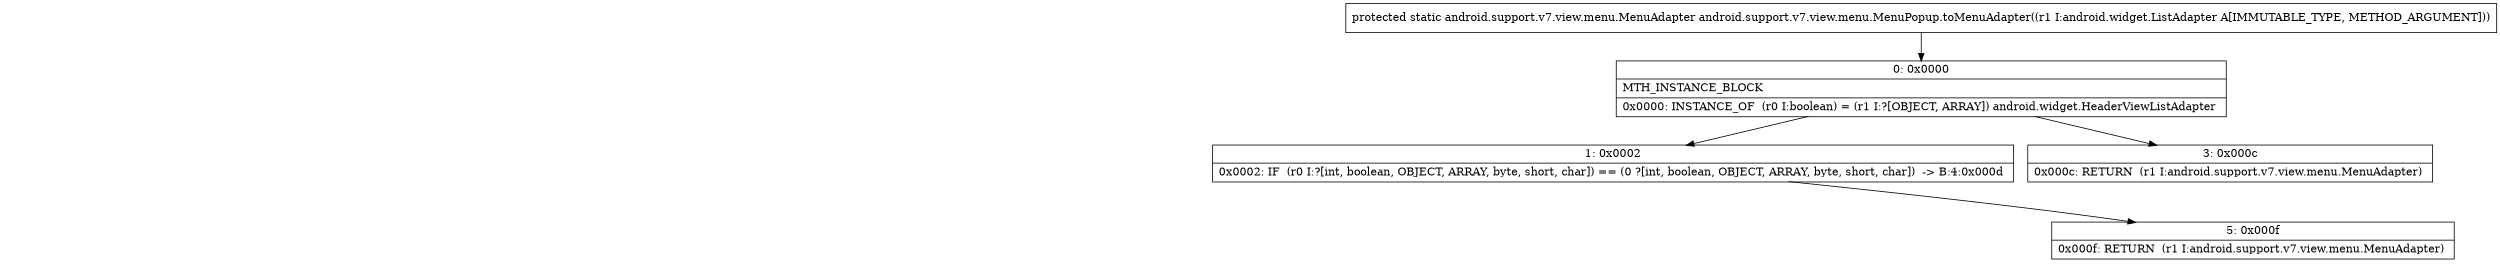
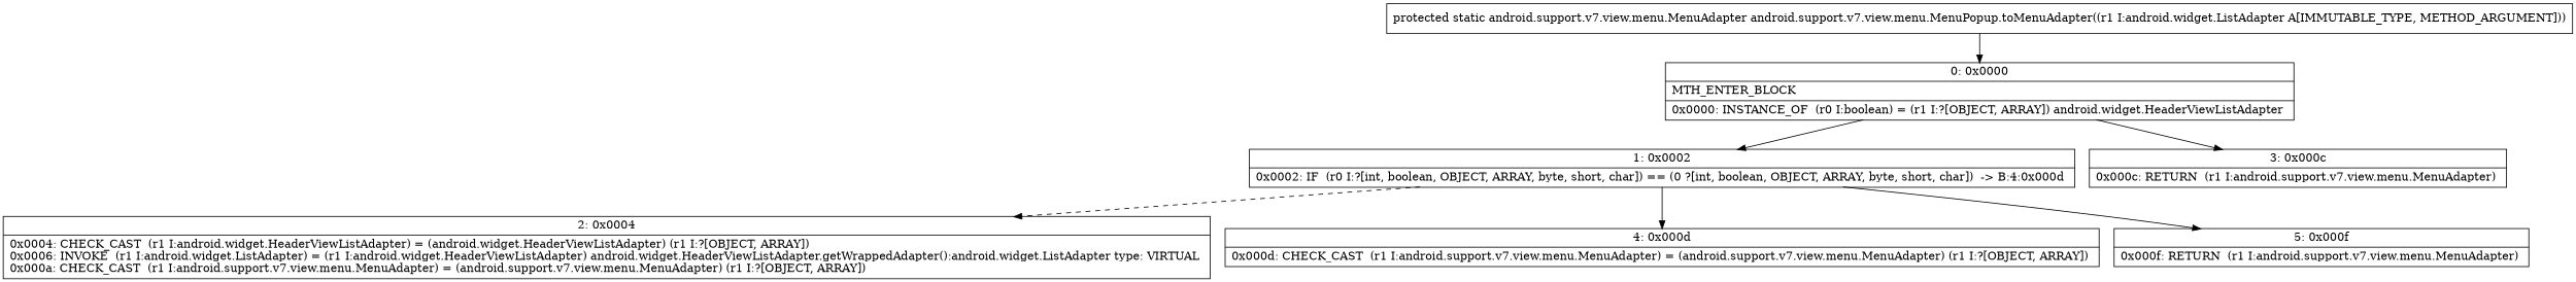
  digraph {
    node [shape=record]
-   n1 [label="{0\:\ 0x0000|MTH_INSTANCE_BLOCK\l|0x0000: INSTANCE_OF  (r0 I:boolean) = (r1 I:?[OBJECT, ARRAY]) android.widget.HeaderViewListAdapter \l}"]
+   n1 [label="{0\:\ 0x0000|MTH_ENTER_BLOCK\l|0x0000: INSTANCE_OF  (r0 I:boolean) = (r1 I:?[OBJECT, ARRAY]) android.widget.HeaderViewListAdapter \l}"]
    n2 [label="{1\:\ 0x0002|0x0002: IF  (r0 I:?[int, boolean, OBJECT, ARRAY, byte, short, char]) == (0 ?[int, boolean, OBJECT, ARRAY, byte, short, char])  \-\> B:4:0x000d \l}"]
    n3 [label="{3\:\ 0x000c|0x000c: RETURN  (r1 I:android.support.v7.view.menu.MenuAdapter) \l}"]
+   n4 [label="{2\:\ 0x0004|0x0004: CHECK_CAST  (r1 I:android.widget.HeaderViewListAdapter) = (android.widget.HeaderViewListAdapter) (r1 I:?[OBJECT, ARRAY]) \l0x0006: INVOKE  (r1 I:android.widget.ListAdapter) = (r1 I:android.widget.HeaderViewListAdapter) android.widget.HeaderViewListAdapter.getWrappedAdapter():android.widget.ListAdapter type: VIRTUAL \l0x000a: CHECK_CAST  (r1 I:android.support.v7.view.menu.MenuAdapter) = (android.support.v7.view.menu.MenuAdapter) (r1 I:?[OBJECT, ARRAY]) \l}"]
+   n5 [label="{4\:\ 0x000d|0x000d: CHECK_CAST  (r1 I:android.support.v7.view.menu.MenuAdapter) = (android.support.v7.view.menu.MenuAdapter) (r1 I:?[OBJECT, ARRAY]) \l}"]
    n6 [label="{5\:\ 0x000f|0x000f: RETURN  (r1 I:android.support.v7.view.menu.MenuAdapter) \l}"]
    n7 [label="{protected static android.support.v7.view.menu.MenuAdapter android.support.v7.view.menu.MenuPopup.toMenuAdapter((r1 I:android.widget.ListAdapter A[IMMUTABLE_TYPE, METHOD_ARGUMENT])) }"]
    n1 -> n2
    n1 -> n3
+   n2 -> n4 [style=dashed]
+   n2 -> n5
    n2 -> n6
    n7 -> n1
  }
